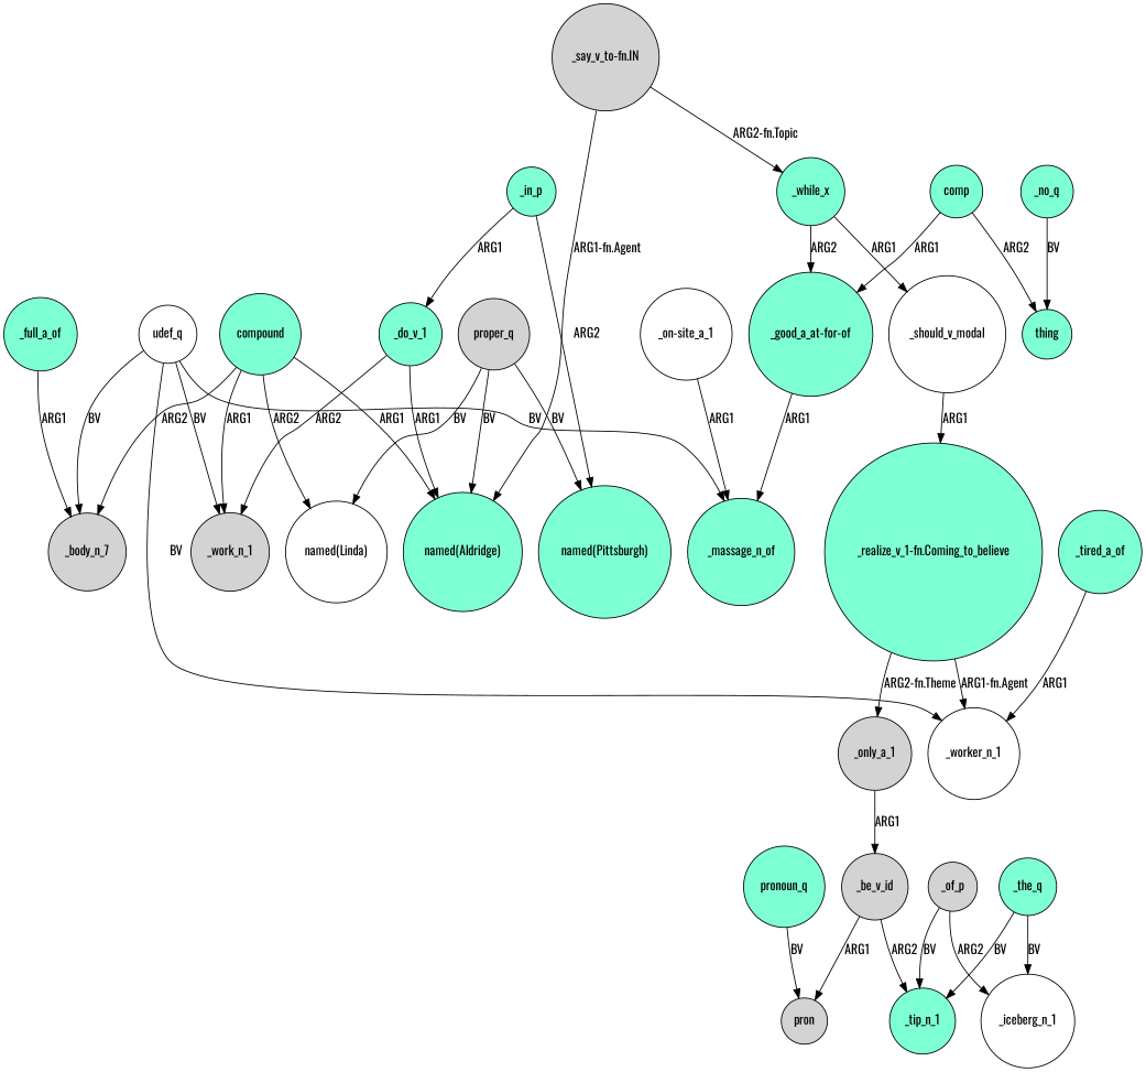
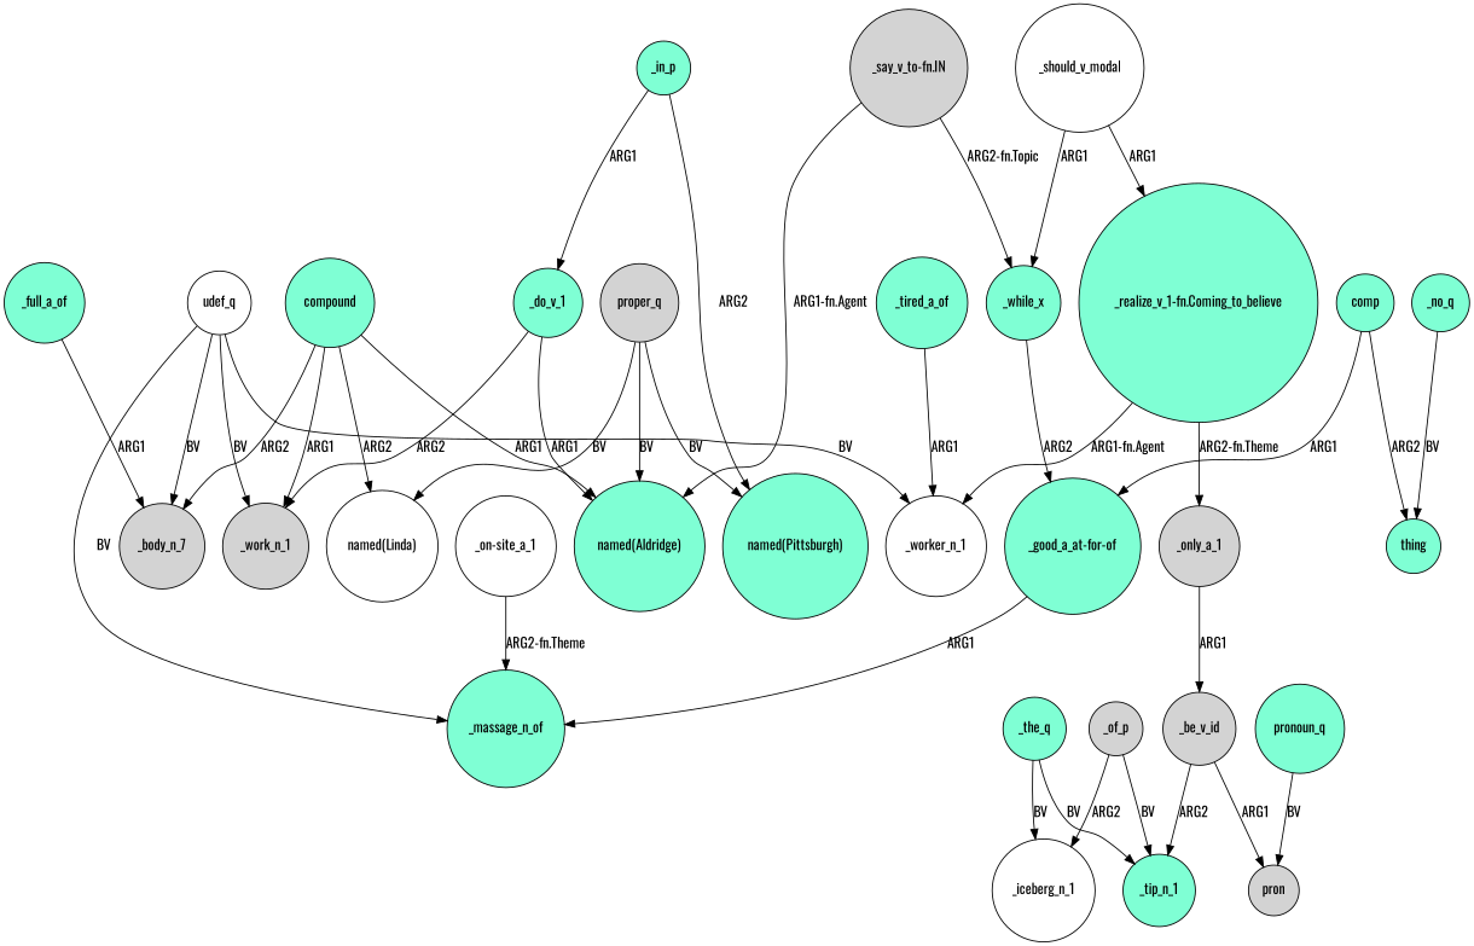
  digraph {
    fontname=Oswald
    node [fillcolor=aquamarine fontname=Oswald shape=circle style=filled]
    edge [fontname=Oswald]
    n1 [fillcolor=lightgrey label=_body_n_7]
    _full_a_of
    "_good_a_at-for-of"
    _massage_n_of
    "_say_v_to-fn.IN" [fillcolor=lightgrey]
    "named(Aldridge)"
    _while_x
    _should_v_modal [fillcolor=white]
    "_on-site_a_1" [fillcolor=white]
    _iceberg_n_1 [fillcolor=white]
    _the_q
    _tip_n_1
    compound
    _work_n_1 [fillcolor=lightgrey]
    "named(Linda)" [fillcolor=white]
    _only_a_1 [fillcolor=lightgrey]
    _be_v_id [fillcolor=lightgrey]
    pron [fillcolor=lightgrey]
    comp
    thing
    "_realize_v_1-fn.Coming_to_believe"
    _worker_n_1 [fillcolor=white]
    proper_q [fillcolor=lightgrey]
    "named(Pittsburgh)"
    udef_q [fillcolor=white]
    _in_p
    _do_v_1
    pronoun_q
    _of_p [fillcolor=lightgrey]
    _no_q
    _tired_a_of
    _full_a_of -> n1 [label=ARG1]
    "_good_a_at-for-of" -> _massage_n_of [label=ARG1]
    "_say_v_to-fn.IN" -> "named(Aldridge)" [label="ARG1-fn.Agent"]
    "_say_v_to-fn.IN" -> _while_x [label="ARG2-fn.Topic"]
    _while_x -> "_good_a_at-for-of" [label=ARG2]
-   _while_x -> _should_v_modal [label=ARG1]
+   _should_v_modal -> _while_x [label=ARG1]
    _should_v_modal -> "_realize_v_1-fn.Coming_to_believe" [label=ARG1]
-   "_on-site_a_1" -> _massage_n_of [label=ARG1]
+   "_on-site_a_1" -> _massage_n_of [label="ARG2-fn.Theme"]
    _the_q -> _iceberg_n_1 [label=BV]
    _the_q -> _tip_n_1 [label=BV]
    compound -> n1 [label=ARG2]
    compound -> "named(Aldridge)" [label=ARG1]
    compound -> _work_n_1 [label=ARG1]
    compound -> "named(Linda)" [label=ARG2]
    _only_a_1 -> _be_v_id [label=ARG1]
    _be_v_id -> _tip_n_1 [label=ARG2]
    _be_v_id -> pron [label=ARG1]
    comp -> "_good_a_at-for-of" [label=ARG1]
    comp -> thing [label=ARG2]
    "_realize_v_1-fn.Coming_to_believe" -> _only_a_1 [label="ARG2-fn.Theme"]
    "_realize_v_1-fn.Coming_to_believe" -> _worker_n_1 [label="ARG1-fn.Agent"]
    proper_q -> "named(Aldridge)" [label=BV]
    proper_q -> "named(Linda)" [label=BV]
    proper_q -> "named(Pittsburgh)" [label=BV]
    udef_q -> n1 [label=BV]
    udef_q -> _massage_n_of [label=BV]
    udef_q -> _work_n_1 [label=BV]
    udef_q -> _worker_n_1 [label=BV]
    _in_p -> "named(Pittsburgh)" [label=ARG2]
    _in_p -> _do_v_1 [label=ARG1]
    _do_v_1 -> "named(Aldridge)" [label=ARG1]
    _do_v_1 -> _work_n_1 [label=ARG2]
    pronoun_q -> pron [label=BV]
    _of_p -> _iceberg_n_1 [label=ARG2]
    _of_p -> _tip_n_1 [label=BV]
    _no_q -> thing [label=BV]
    _tired_a_of -> _worker_n_1 [label=ARG1]
  }
